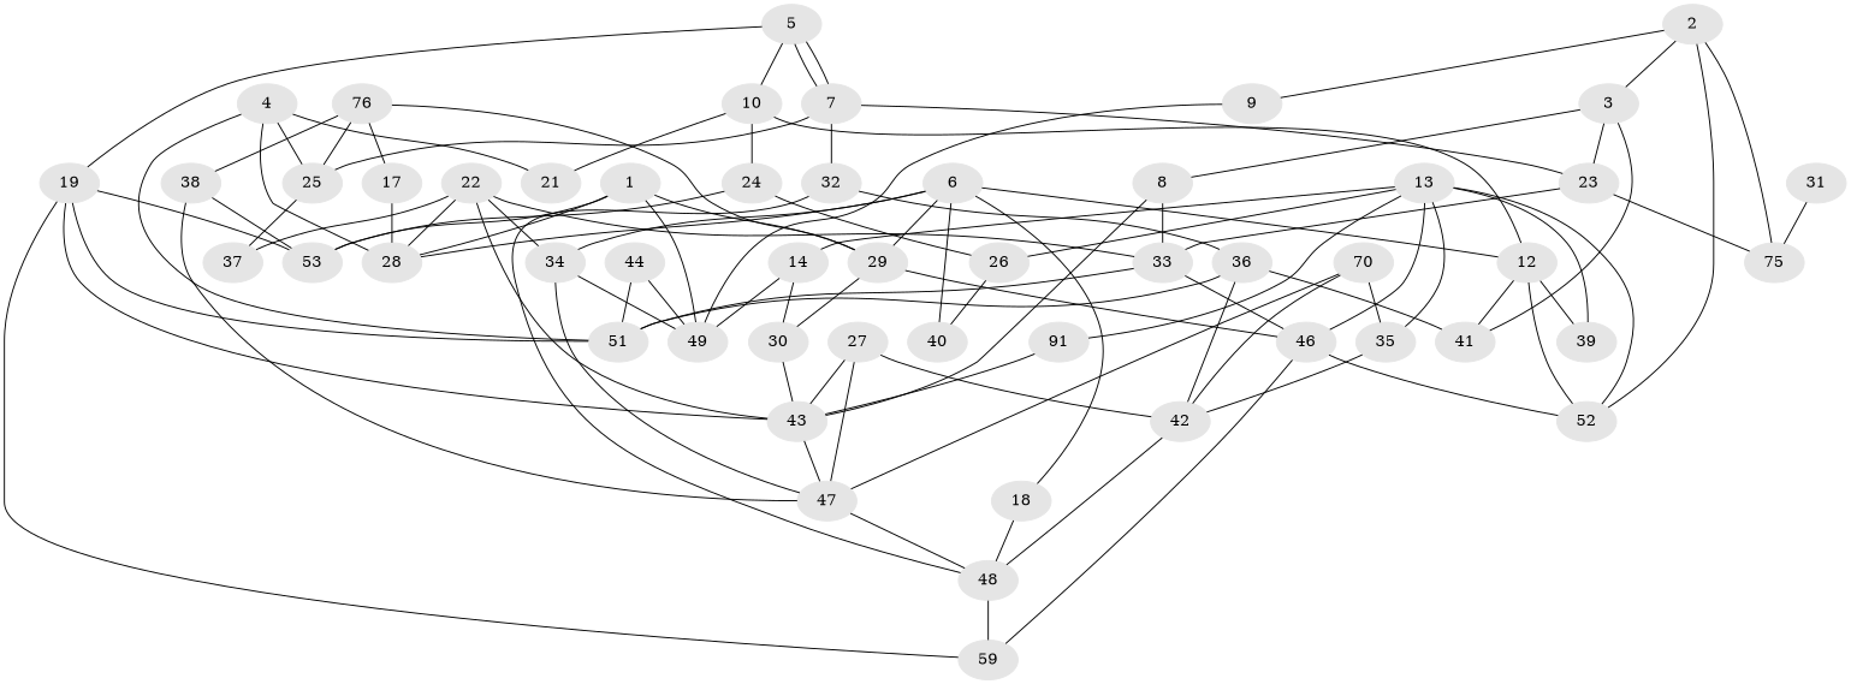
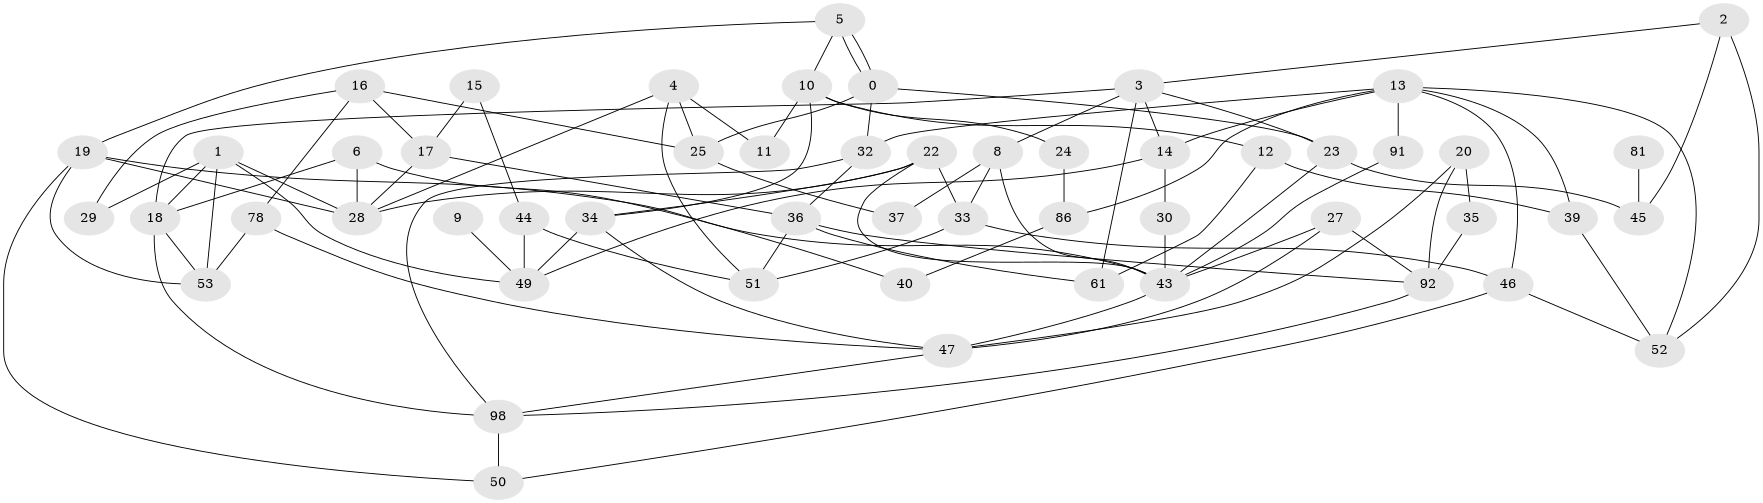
  graph {
    node [color=gray90 style=filled]
    1
    18
    28
    29
    53
    49
-   48
+   48 [label=98]
    46
    30
    44
    51
    2
    3
    9
-   45 [label=75]
+   45
    52
    8
    14
    23
-   41
+   41 [label=61]
    33
    37
    43
    4
-   11 [label=21]
+   11
    25
    5
-   7
+   7 [label=0]
    10
    19
    32
    12
    24
-   50 [label=59]
+   50
    6
    34
    40
    39
    47
    36
-   26
+   26 [label=86]
    13
    n43 [label=91]
    35
-   42
+   42 [label=92]
+   15
    17
-   16 [label=76]
-   38
-   20 [label=70]
+   16
+   38 [label=78]
+   20
    22
    27
-   31
+   31 [label=81]
+   1 -- 18
    1 -- 28
    1 -- 29
    1 -- 53
    1 -- 49
    18 -- 48
-   29 -- 46
-   29 -- 30
    48 -- 50
    46 -- 52
    46 -- 50
    30 -- 43
    44 -- 49
    44 -- 51
    2 -- 3
-   2 -- 9
    2 -- 45
    2 -- 52
+   3 -- 18
    3 -- 8
+   3 -- 14
    3 -- 23
    3 -- 41
    9 -- 49
    8 -- 33
-   22 -- 37
+   8 -- 37
    8 -- 43
    14 -- 49
    14 -- 30
    23 -- 45
-   23 -- 33
+   23 -- 43
    33 -- 46
    33 -- 51
    43 -- 47
    4 -- 28
    4 -- 51
    4 -- 11
    4 -- 25
    25 -- 37
    5 -- 7
    5 -- 7
    5 -- 10
    5 -- 19
    7 -- 23
    7 -- 25
    7 -- 32
    10 -- 11
    10 -- 12
    10 -- 24
-   19 -- 51
+   19 -- 28
    19 -- 53
    19 -- 43
    19 -- 50
    32 -- 48
    32 -- 36
-   12 -- 52
+   39 -- 52
    12 -- 41
    12 -- 39
-   24 -- 53
+   18 -- 53
    24 -- 26
    6 -- 18
    6 -- 28
-   6 -- 29
-   6 -- 12
-   6 -- 34
+   10 -- 34
    6 -- 40
    34 -- 49
    34 -- 47
    47 -- 48
    36 -- 51
    36 -- 41
    36 -- 42
    26 -- 40
    13 -- 46
    13 -- 52
    13 -- 14
    13 -- 39
    13 -- 26
    13 -- n43
-   13 -- 35
+   13 -- 32
    n43 -- 43
    35 -- 42
    42 -- 48
+   15 -- 44
+   15 -- 17
    17 -- 28
+   17 -- 36
    16 -- 29
    16 -- 25
    16 -- 17
    16 -- 38
    38 -- 53
    38 -- 47
    20 -- 47
    20 -- 35
    20 -- 42
    22 -- 28
    22 -- 33
    22 -- 43
    22 -- 34
    27 -- 43
    27 -- 47
    27 -- 42
    31 -- 45
  }
